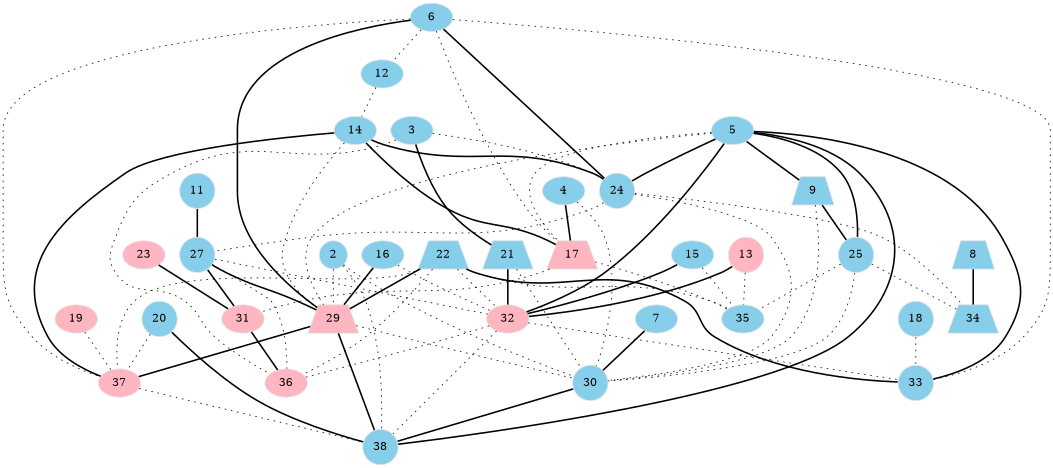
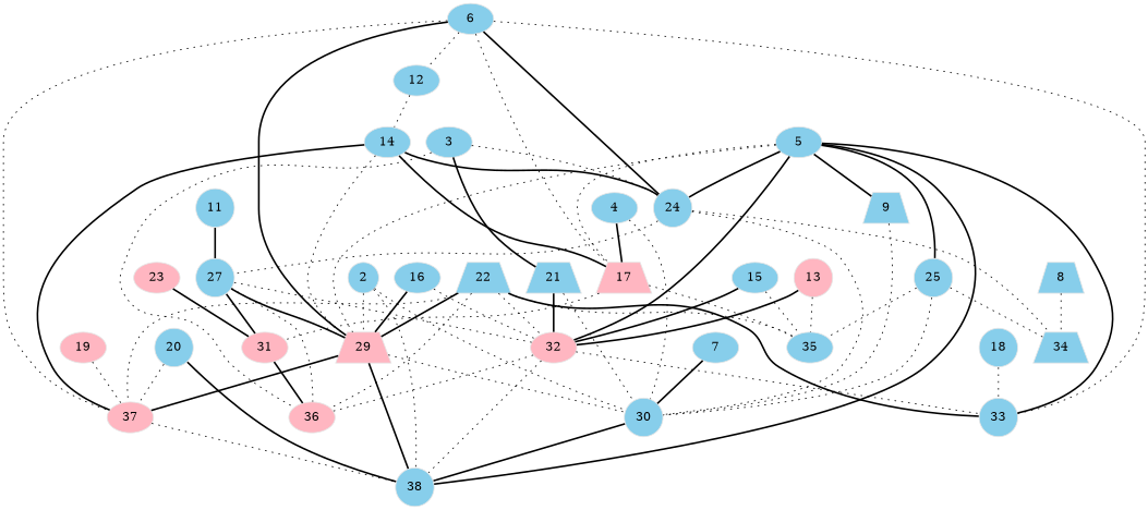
  graph {
    node [color=gray90 fillcolor=skyblue shape=ellipse style=filled]
    edge [style=dotted weight=1.0]
    2 [shape=circle]
    29 [fillcolor=lightpink shape=trapezium]
    30 [shape=circle]
    38 [shape=circle]
    37 [fillcolor=lightpink]
    21 [shape=trapezium]
    3
    24 [shape=circle]
    36 [fillcolor=lightpink]
    32 [fillcolor=lightpink]
    34 [shape=trapezium]
    27 [shape=circle]
    4
    17 [fillcolor=lightpink shape=trapezium]
    35
    31 [fillcolor=lightpink]
    5
    9 [shape=trapezium]
    25 [shape=circle]
    33 [shape=circle]
    6
    12
    14
    7
    8 [shape=trapezium]
    11 [shape=circle]
    13 [fillcolor=lightpink shape=circle]
    15
    16
    18 [shape=circle]
    19 [fillcolor=lightpink]
    20 [shape=circle]
    22 [shape=trapezium]
    23 [fillcolor=lightpink]
    2 -- 29
    2 -- 30
    2 -- 38
    29 -- 30 [weight=2.0]
    29 -- 38 [style=bold]
    29 -- 37 [style=bold]
    30 -- 38 [style=bold]
    37 -- 38
    21 -- 30
    21 -- 32 [style=bold]
    3 -- 21 [style=bold]
    3 -- 24
    3 -- 36
    24 -- 30
    24 -- 34
    24 -- 27
    32 -- 38
    32 -- 36
    32 -- 33 [weight=2.0]
    27 -- 29 [style=bold weight=2.0]
    27 -- 36
    27 -- 32
    27 -- 31 [style=bold]
    4 -- 30
    4 -- 17 [style=bold]
    17 -- 35
    17 -- 31
    31 -- 36 [style=bold]
    5 -- 29
    5 -- 38 [style=bold]
    5 -- 24 [style=bold]
    5 -- 32 [style=bold]
    5 -- 17
    5 -- 9 [style=bold]
    5 -- 25 [style=bold]
    5 -- 33 [style=bold]
    9 -- 30
-   9 -- 25 [style=bold]
    25 -- 30
    25 -- 34
    25 -- 35
    6 -- 29 [style=bold]
    6 -- 37
    6 -- 24 [style=bold]
    6 -- 17
    6 -- 33
    6 -- 12
    12 -- 14
    14 -- 29
    14 -- 37 [style=bold]
    14 -- 24 [style=bold]
    14 -- 17 [style=bold]
    7 -- 30 [style=bold]
-   8 -- 34 [style=bold]
+   8 -- 34
    11 -- 27 [style=bold]
    13 -- 32 [style=bold]
    13 -- 35
    15 -- 32 [style=bold]
    15 -- 35
    16 -- 29 [style=bold]
    16 -- 32
    18 -- 33
    19 -- 37
    20 -- 38 [style=bold]
    20 -- 37
    22 -- 29 [style=bold]
    22 -- 37
    22 -- 36
    22 -- 32
    22 -- 35
    22 -- 33 [style=bold]
    23 -- 31 [style=bold]
  }
